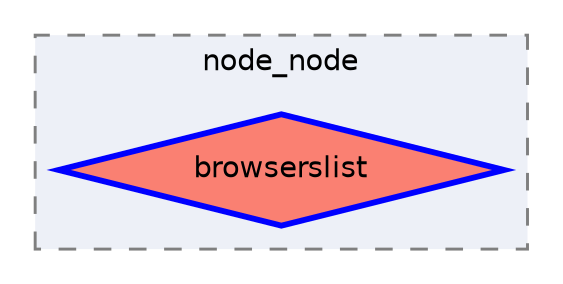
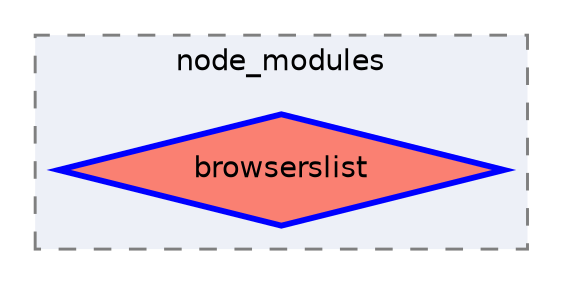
  digraph {
    compound=true
    n1 [color=blue fillcolor=salmon fontname=Helvetica fontsize=10 height=0.2 label=browserslist shape=diamond style="filled,bold" width=0.4]
    subgraph cluster_1 {
      bgcolor="#edf0f7"
      fontname=Helvetica
      fontsize=10
-     label=node_node
+     label=node_modules
      pencolor=grey50
      style="filled,dashed"
      n1
    }
  }
